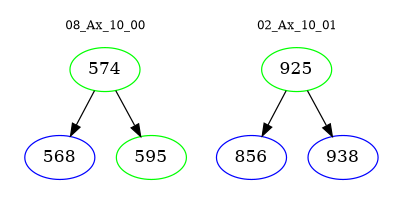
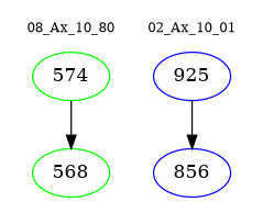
  digraph {
    fontname="DejaVu Serif"
    node [color=blue fontname="DejaVu Serif"]
    edge [color=black fontname="DejaVu Serif"]
    n1 [color=green label=574]
-   n2 [label=568]
-   n3 [color=green label=595]
-   n4 [color=green label=925]
+   n2 [color=green label=568]
+   n4 [label=925]
    n5 [label=856]
-   n6 [label=938]
    subgraph cluster_1 {
      color=white
      fontsize=10
-     label="08_Ax_10_00"
+     label="08_Ax_10_80"
      n1
      n2
-     n3
    }
    subgraph cluster_2 {
      color=white
      fontsize=10
      label="02_Ax_10_01"
      n4
      n5
-     n6
    }
    n1 -> n2
-   n1 -> n3
    n4 -> n5
-   n4 -> n6
  }
